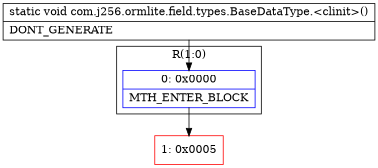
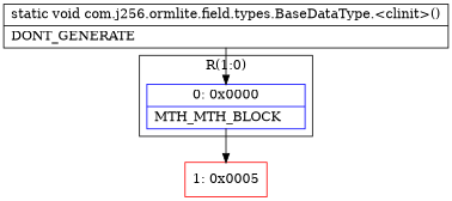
  digraph {
    node [shape=record]
-   n1 [color=blue label="{0\:\ 0x0000|MTH_ENTER_BLOCK\l}"]
+   n1 [color=blue label="{0\:\ 0x0000|MTH_MTH_BLOCK\l}"]
    n2 [color=red label="{1\:\ 0x0005}"]
    n3 [label="{static void com.j256.ormlite.field.types.BaseDataType.\<clinit\>()  | DONT_GENERATE\l}"]
    subgraph cluster_1 {
      label="R(1:0)"
      n1
    }
    n1 -> n2
    n3 -> n1
  }
